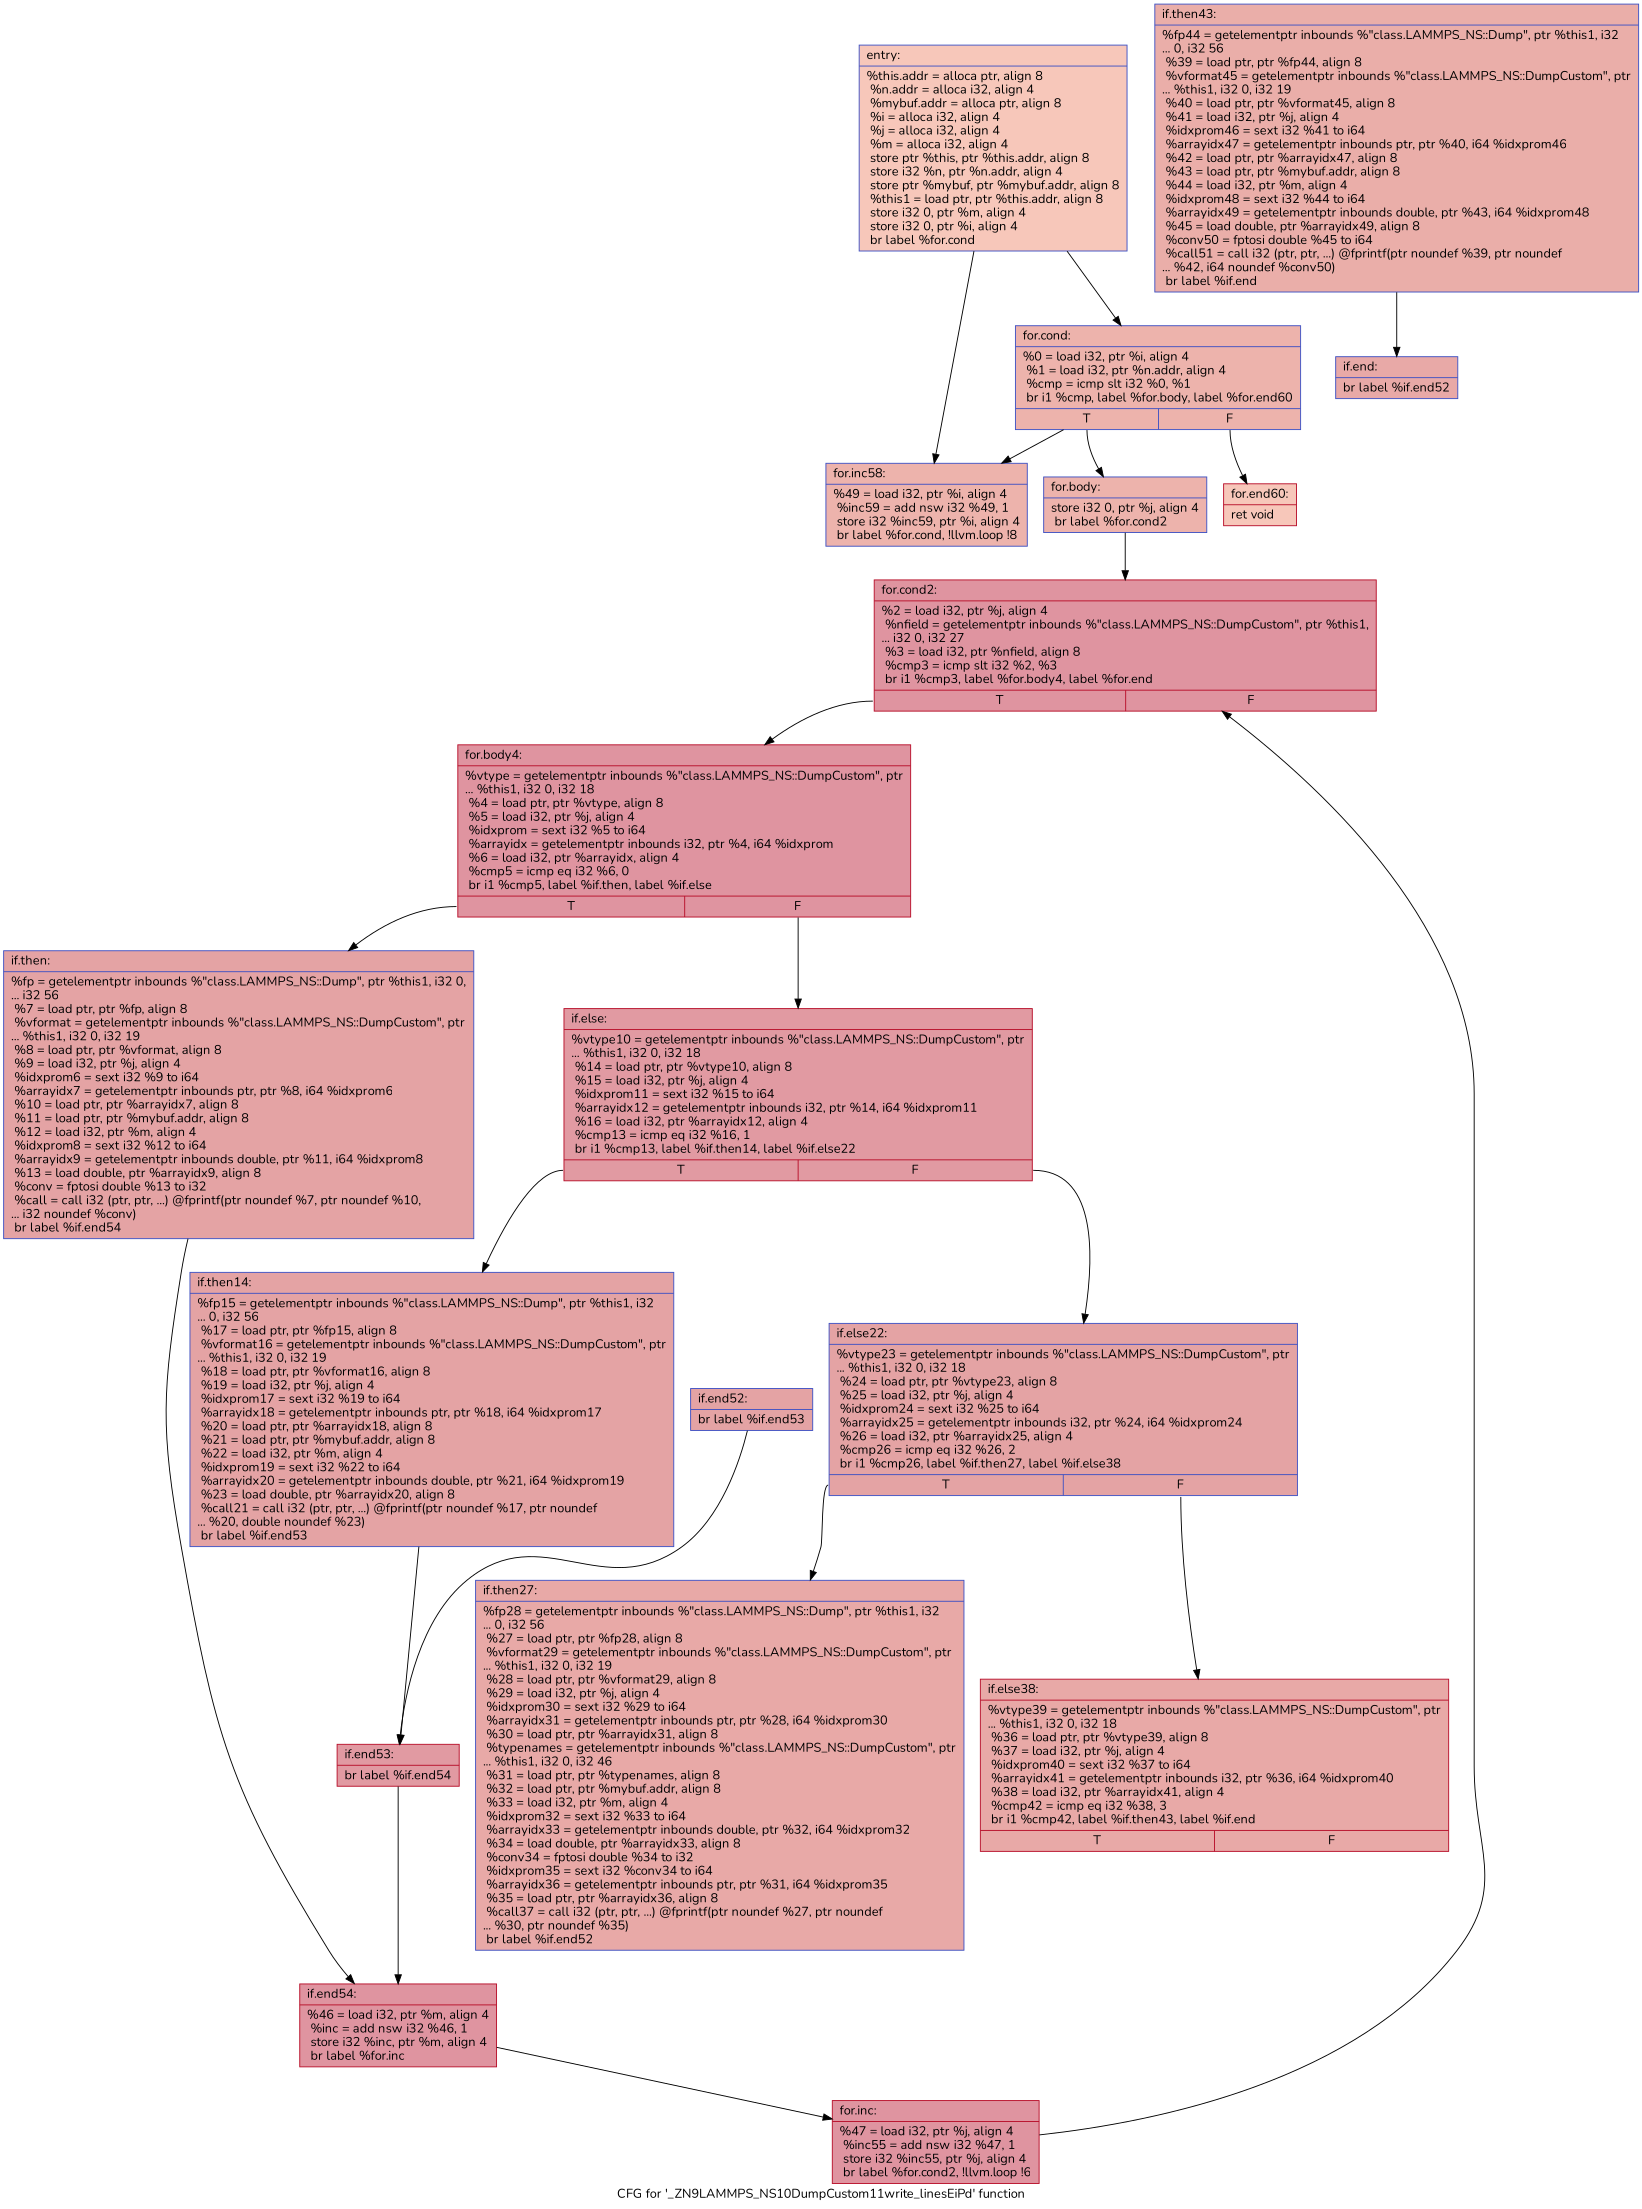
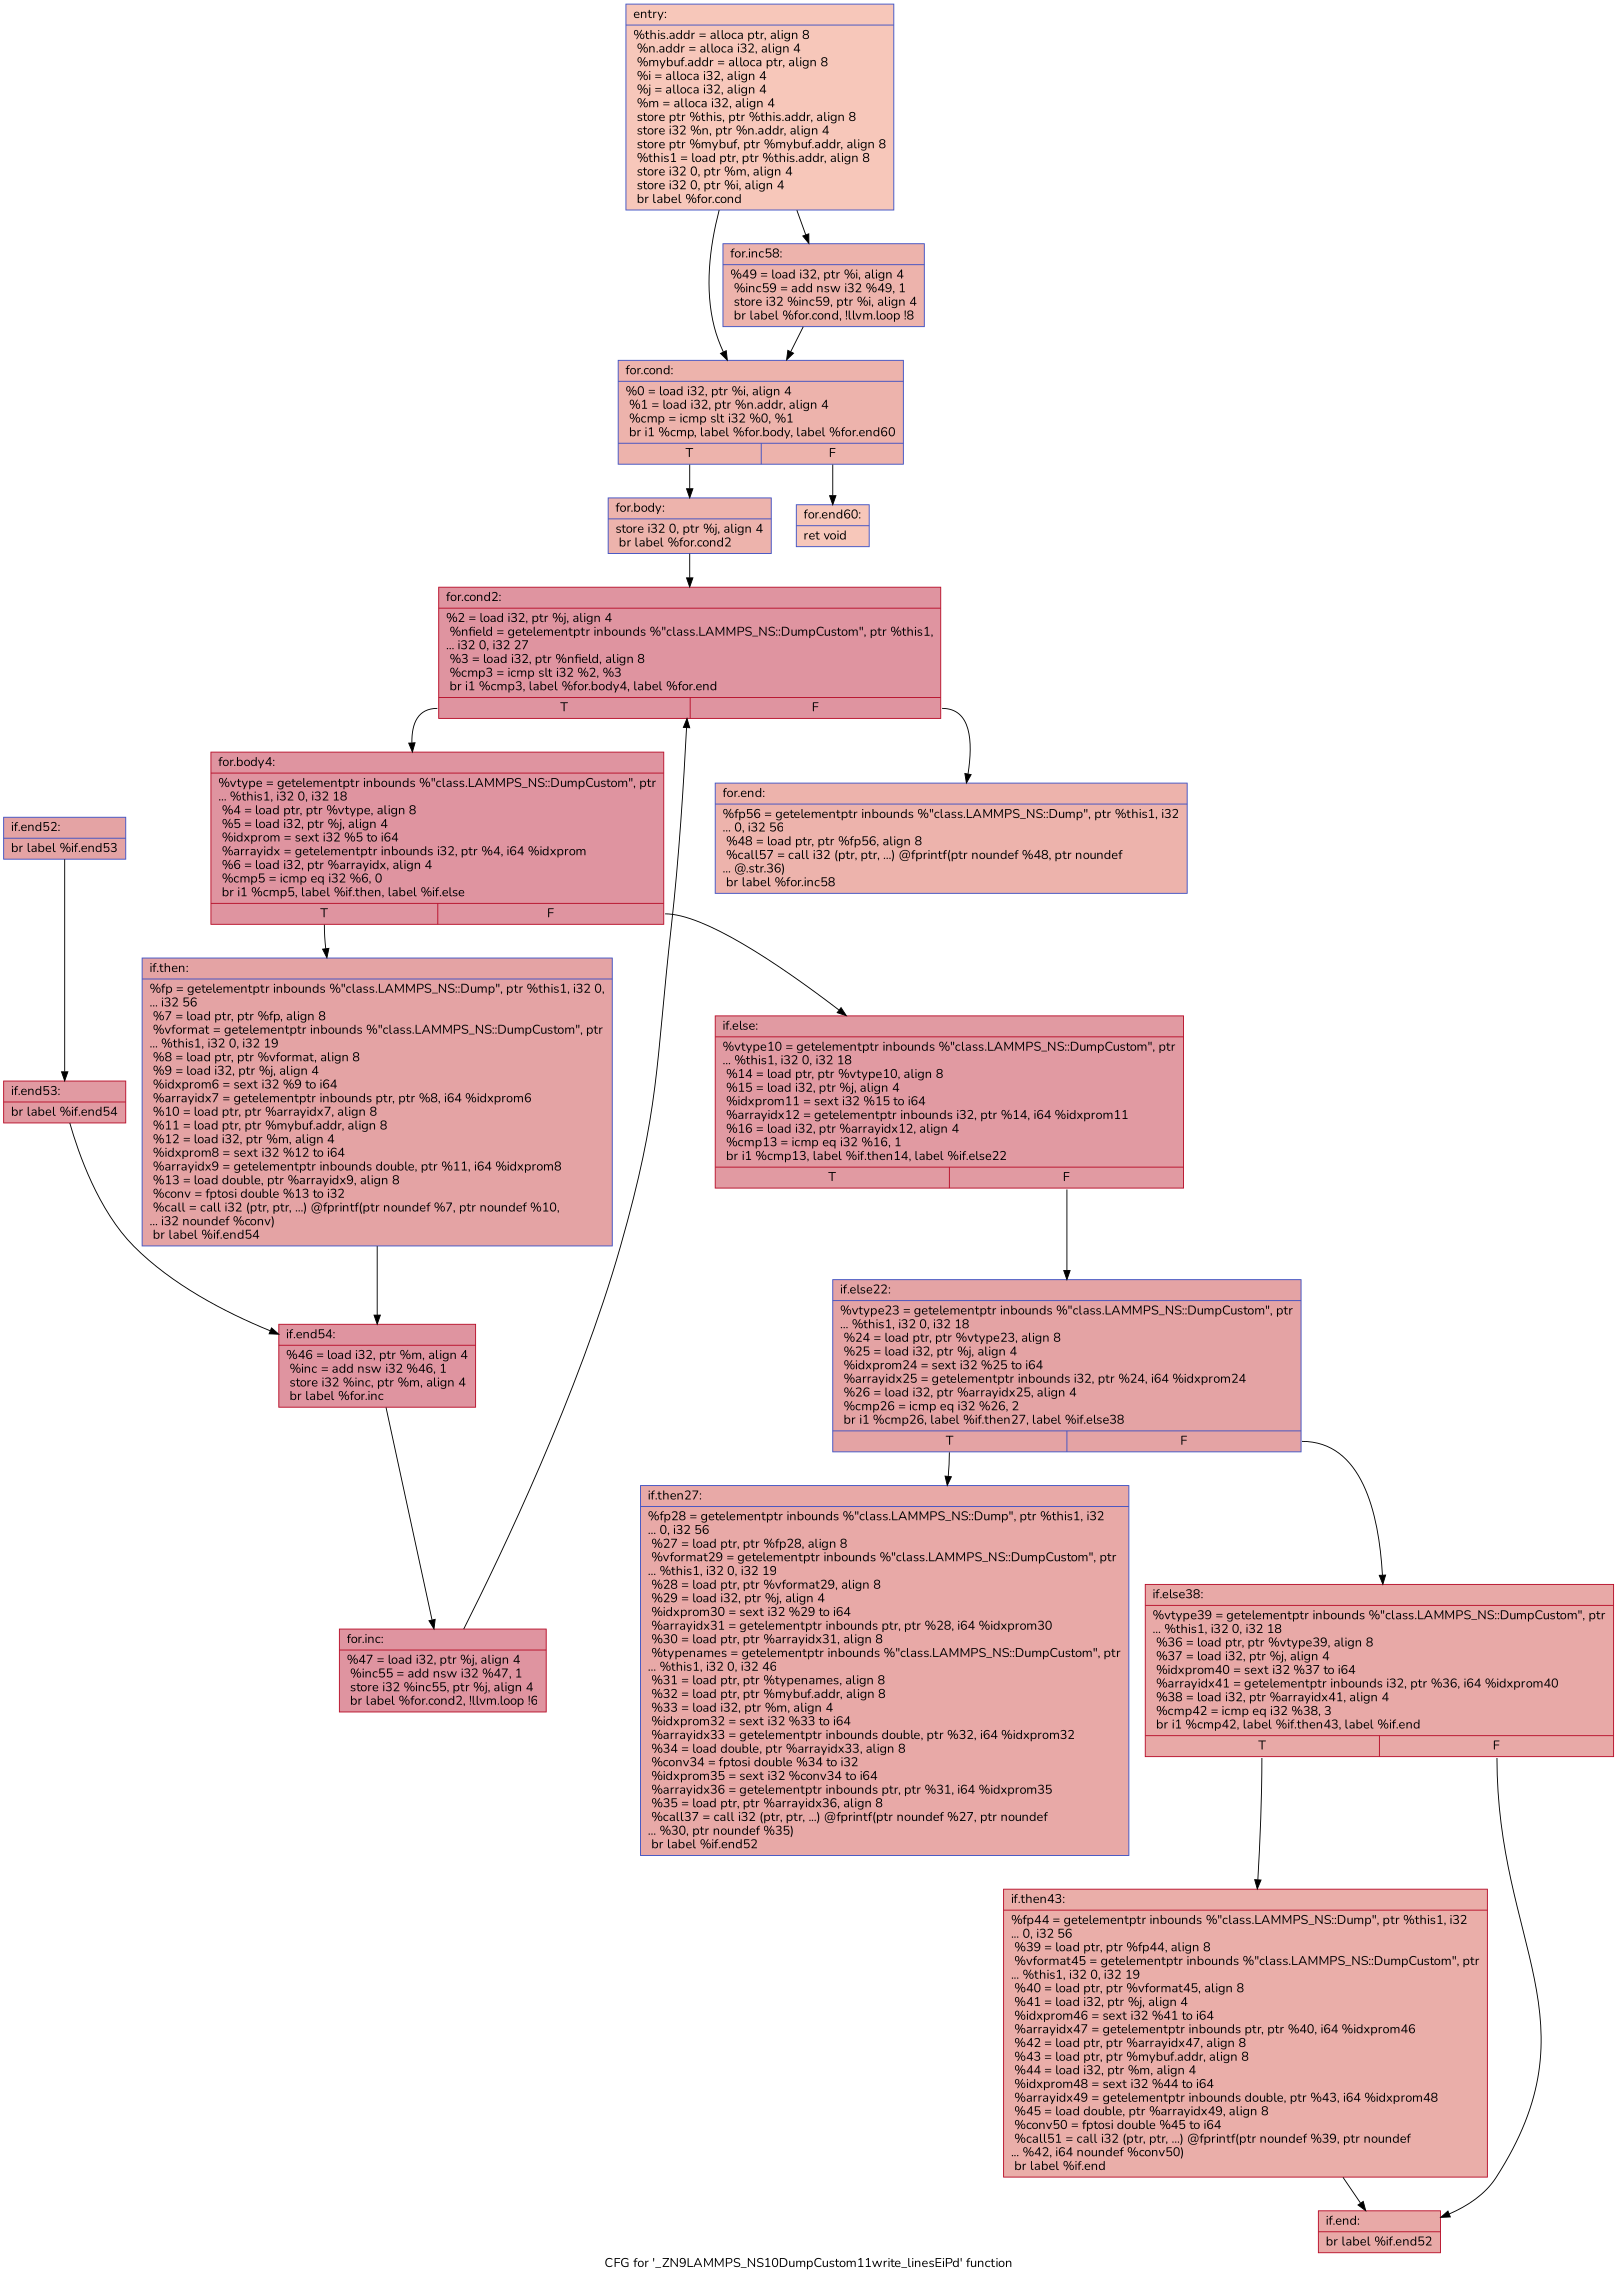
  digraph {
    fontname=Nunito
    label="CFG for '_ZN9LAMMPS_NS10DumpCustom11write_linesEiPd' function"
    node [color="#3d50c3ff" fillcolor="#d6524470" fontname=Nunito shape=record style=filled]
    edge [fontname=Nunito]
    n1 [fillcolor="#ec7f6370" label="{entry:\l|  %this.addr = alloca ptr, align 8\l  %n.addr = alloca i32, align 4\l  %mybuf.addr = alloca ptr, align 8\l  %i = alloca i32, align 4\l  %j = alloca i32, align 4\l  %m = alloca i32, align 4\l  store ptr %this, ptr %this.addr, align 8\l  store i32 %n, ptr %n.addr, align 4\l  store ptr %mybuf, ptr %mybuf.addr, align 8\l  %this1 = load ptr, ptr %this.addr, align 8\l  store i32 0, ptr %m, align 4\l  store i32 0, ptr %i, align 4\l  br label %for.cond\l}"]
    n2 [label="{for.cond:\l|  %0 = load i32, ptr %i, align 4\l  %1 = load i32, ptr %n.addr, align 4\l  %cmp = icmp slt i32 %0, %1\l  br i1 %cmp, label %for.body, label %for.end60\l|{<s0>T|<s1>F}}"]
    n3 [label="{for.inc58:\l|  %49 = load i32, ptr %i, align 4\l  %inc59 = add nsw i32 %49, 1\l  store i32 %inc59, ptr %i, align 4\l  br label %for.cond, !llvm.loop !8\l}"]
    n4 [label="{for.body:\l|  store i32 0, ptr %j, align 4\l  br label %for.cond2\l}"]
-   n5 [color="#b70d28ff" fillcolor="#ec7f6370" label="{for.end60:\l|  ret void\l}"]
+   n5 [fillcolor="#ec7f6370" label="{for.end60:\l|  ret void\l}"]
    n6 [color="#b70d28ff" fillcolor="#b70d2870" label="{for.cond2:\l|  %2 = load i32, ptr %j, align 4\l  %nfield = getelementptr inbounds %\"class.LAMMPS_NS::DumpCustom\", ptr %this1,\l... i32 0, i32 27\l  %3 = load i32, ptr %nfield, align 8\l  %cmp3 = icmp slt i32 %2, %3\l  br i1 %cmp3, label %for.body4, label %for.end\l|{<s0>T|<s1>F}}"]
    n7 [color="#b70d28ff" fillcolor="#b70d2870" label="{for.body4:\l|  %vtype = getelementptr inbounds %\"class.LAMMPS_NS::DumpCustom\", ptr\l... %this1, i32 0, i32 18\l  %4 = load ptr, ptr %vtype, align 8\l  %5 = load i32, ptr %j, align 4\l  %idxprom = sext i32 %5 to i64\l  %arrayidx = getelementptr inbounds i32, ptr %4, i64 %idxprom\l  %6 = load i32, ptr %arrayidx, align 4\l  %cmp5 = icmp eq i32 %6, 0\l  br i1 %cmp5, label %if.then, label %if.else\l|{<s0>T|<s1>F}}"]
+   n8 [label="{for.end:\l|  %fp56 = getelementptr inbounds %\"class.LAMMPS_NS::Dump\", ptr %this1, i32\l... 0, i32 56\l  %48 = load ptr, ptr %fp56, align 8\l  %call57 = call i32 (ptr, ptr, ...) @fprintf(ptr noundef %48, ptr noundef\l... @.str.36)\l  br label %for.inc58\l}"]
    n9 [fillcolor="#c32e3170" label="{if.then:\l|  %fp = getelementptr inbounds %\"class.LAMMPS_NS::Dump\", ptr %this1, i32 0,\l... i32 56\l  %7 = load ptr, ptr %fp, align 8\l  %vformat = getelementptr inbounds %\"class.LAMMPS_NS::DumpCustom\", ptr\l... %this1, i32 0, i32 19\l  %8 = load ptr, ptr %vformat, align 8\l  %9 = load i32, ptr %j, align 4\l  %idxprom6 = sext i32 %9 to i64\l  %arrayidx7 = getelementptr inbounds ptr, ptr %8, i64 %idxprom6\l  %10 = load ptr, ptr %arrayidx7, align 8\l  %11 = load ptr, ptr %mybuf.addr, align 8\l  %12 = load i32, ptr %m, align 4\l  %idxprom8 = sext i32 %12 to i64\l  %arrayidx9 = getelementptr inbounds double, ptr %11, i64 %idxprom8\l  %13 = load double, ptr %arrayidx9, align 8\l  %conv = fptosi double %13 to i32\l  %call = call i32 (ptr, ptr, ...) @fprintf(ptr noundef %7, ptr noundef %10,\l... i32 noundef %conv)\l  br label %if.end54\l}"]
    n10 [color="#b70d28ff" fillcolor="#bb1b2c70" label="{if.else:\l|  %vtype10 = getelementptr inbounds %\"class.LAMMPS_NS::DumpCustom\", ptr\l... %this1, i32 0, i32 18\l  %14 = load ptr, ptr %vtype10, align 8\l  %15 = load i32, ptr %j, align 4\l  %idxprom11 = sext i32 %15 to i64\l  %arrayidx12 = getelementptr inbounds i32, ptr %14, i64 %idxprom11\l  %16 = load i32, ptr %arrayidx12, align 4\l  %cmp13 = icmp eq i32 %16, 1\l  br i1 %cmp13, label %if.then14, label %if.else22\l|{<s0>T|<s1>F}}"]
    n11 [color="#b70d28ff" fillcolor="#b70d2870" label="{if.end54:\l|  %46 = load i32, ptr %m, align 4\l  %inc = add nsw i32 %46, 1\l  store i32 %inc, ptr %m, align 4\l  br label %for.inc\l}"]
-   n12 [fillcolor="#c32e3170" label="{if.then14:\l|  %fp15 = getelementptr inbounds %\"class.LAMMPS_NS::Dump\", ptr %this1, i32\l... 0, i32 56\l  %17 = load ptr, ptr %fp15, align 8\l  %vformat16 = getelementptr inbounds %\"class.LAMMPS_NS::DumpCustom\", ptr\l... %this1, i32 0, i32 19\l  %18 = load ptr, ptr %vformat16, align 8\l  %19 = load i32, ptr %j, align 4\l  %idxprom17 = sext i32 %19 to i64\l  %arrayidx18 = getelementptr inbounds ptr, ptr %18, i64 %idxprom17\l  %20 = load ptr, ptr %arrayidx18, align 8\l  %21 = load ptr, ptr %mybuf.addr, align 8\l  %22 = load i32, ptr %m, align 4\l  %idxprom19 = sext i32 %22 to i64\l  %arrayidx20 = getelementptr inbounds double, ptr %21, i64 %idxprom19\l  %23 = load double, ptr %arrayidx20, align 8\l  %call21 = call i32 (ptr, ptr, ...) @fprintf(ptr noundef %17, ptr noundef\l... %20, double noundef %23)\l  br label %if.end53\l}"]
    n13 [fillcolor="#c32e3170" label="{if.else22:\l|  %vtype23 = getelementptr inbounds %\"class.LAMMPS_NS::DumpCustom\", ptr\l... %this1, i32 0, i32 18\l  %24 = load ptr, ptr %vtype23, align 8\l  %25 = load i32, ptr %j, align 4\l  %idxprom24 = sext i32 %25 to i64\l  %arrayidx25 = getelementptr inbounds i32, ptr %24, i64 %idxprom24\l  %26 = load i32, ptr %arrayidx25, align 4\l  %cmp26 = icmp eq i32 %26, 2\l  br i1 %cmp26, label %if.then27, label %if.else38\l|{<s0>T|<s1>F}}"]
    n14 [color="#b70d28ff" fillcolor="#b70d2870" label="{for.inc:\l|  %47 = load i32, ptr %j, align 4\l  %inc55 = add nsw i32 %47, 1\l  store i32 %inc55, ptr %j, align 4\l  br label %for.cond2, !llvm.loop !6\l}"]
    n15 [color="#b70d28ff" fillcolor="#bb1b2c70" label="{if.end53:\l|  br label %if.end54\l}"]
    n16 [fillcolor="#ca3b3770" label="{if.then27:\l|  %fp28 = getelementptr inbounds %\"class.LAMMPS_NS::Dump\", ptr %this1, i32\l... 0, i32 56\l  %27 = load ptr, ptr %fp28, align 8\l  %vformat29 = getelementptr inbounds %\"class.LAMMPS_NS::DumpCustom\", ptr\l... %this1, i32 0, i32 19\l  %28 = load ptr, ptr %vformat29, align 8\l  %29 = load i32, ptr %j, align 4\l  %idxprom30 = sext i32 %29 to i64\l  %arrayidx31 = getelementptr inbounds ptr, ptr %28, i64 %idxprom30\l  %30 = load ptr, ptr %arrayidx31, align 8\l  %typenames = getelementptr inbounds %\"class.LAMMPS_NS::DumpCustom\", ptr\l... %this1, i32 0, i32 46\l  %31 = load ptr, ptr %typenames, align 8\l  %32 = load ptr, ptr %mybuf.addr, align 8\l  %33 = load i32, ptr %m, align 4\l  %idxprom32 = sext i32 %33 to i64\l  %arrayidx33 = getelementptr inbounds double, ptr %32, i64 %idxprom32\l  %34 = load double, ptr %arrayidx33, align 8\l  %conv34 = fptosi double %34 to i32\l  %idxprom35 = sext i32 %conv34 to i64\l  %arrayidx36 = getelementptr inbounds ptr, ptr %31, i64 %idxprom35\l  %35 = load ptr, ptr %arrayidx36, align 8\l  %call37 = call i32 (ptr, ptr, ...) @fprintf(ptr noundef %27, ptr noundef\l... %30, ptr noundef %35)\l  br label %if.end52\l}"]
    n17 [color="#b70d28ff" fillcolor="#ca3b3770" label="{if.else38:\l|  %vtype39 = getelementptr inbounds %\"class.LAMMPS_NS::DumpCustom\", ptr\l... %this1, i32 0, i32 18\l  %36 = load ptr, ptr %vtype39, align 8\l  %37 = load i32, ptr %j, align 4\l  %idxprom40 = sext i32 %37 to i64\l  %arrayidx41 = getelementptr inbounds i32, ptr %36, i64 %idxprom40\l  %38 = load i32, ptr %arrayidx41, align 4\l  %cmp42 = icmp eq i32 %38, 3\l  br i1 %cmp42, label %if.then43, label %if.end\l|{<s0>T|<s1>F}}"]
-   n18 [fillcolor="#d0473d70" label="{if.then43:\l|  %fp44 = getelementptr inbounds %\"class.LAMMPS_NS::Dump\", ptr %this1, i32\l... 0, i32 56\l  %39 = load ptr, ptr %fp44, align 8\l  %vformat45 = getelementptr inbounds %\"class.LAMMPS_NS::DumpCustom\", ptr\l... %this1, i32 0, i32 19\l  %40 = load ptr, ptr %vformat45, align 8\l  %41 = load i32, ptr %j, align 4\l  %idxprom46 = sext i32 %41 to i64\l  %arrayidx47 = getelementptr inbounds ptr, ptr %40, i64 %idxprom46\l  %42 = load ptr, ptr %arrayidx47, align 8\l  %43 = load ptr, ptr %mybuf.addr, align 8\l  %44 = load i32, ptr %m, align 4\l  %idxprom48 = sext i32 %44 to i64\l  %arrayidx49 = getelementptr inbounds double, ptr %43, i64 %idxprom48\l  %45 = load double, ptr %arrayidx49, align 8\l  %conv50 = fptosi double %45 to i64\l  %call51 = call i32 (ptr, ptr, ...) @fprintf(ptr noundef %39, ptr noundef\l... %42, i64 noundef %conv50)\l  br label %if.end\l}"]
-   n19 [fillcolor="#ca3b3770" label="{if.end:\l|  br label %if.end52\l}"]
+   n18 [color="#b70d28ff" fillcolor="#d0473d70" label="{if.then43:\l|  %fp44 = getelementptr inbounds %\"class.LAMMPS_NS::Dump\", ptr %this1, i32\l... 0, i32 56\l  %39 = load ptr, ptr %fp44, align 8\l  %vformat45 = getelementptr inbounds %\"class.LAMMPS_NS::DumpCustom\", ptr\l... %this1, i32 0, i32 19\l  %40 = load ptr, ptr %vformat45, align 8\l  %41 = load i32, ptr %j, align 4\l  %idxprom46 = sext i32 %41 to i64\l  %arrayidx47 = getelementptr inbounds ptr, ptr %40, i64 %idxprom46\l  %42 = load ptr, ptr %arrayidx47, align 8\l  %43 = load ptr, ptr %mybuf.addr, align 8\l  %44 = load i32, ptr %m, align 4\l  %idxprom48 = sext i32 %44 to i64\l  %arrayidx49 = getelementptr inbounds double, ptr %43, i64 %idxprom48\l  %45 = load double, ptr %arrayidx49, align 8\l  %conv50 = fptosi double %45 to i64\l  %call51 = call i32 (ptr, ptr, ...) @fprintf(ptr noundef %39, ptr noundef\l... %42, i64 noundef %conv50)\l  br label %if.end\l}"]
+   n19 [color="#b70d28ff" fillcolor="#ca3b3770" label="{if.end:\l|  br label %if.end52\l}"]
    n20 [fillcolor="#c32e3170" label="{if.end52:\l|  br label %if.end53\l}"]
    n1 -> n2
    n1 -> n3
    n2 -> n4 [tailport=s0]
    n2 -> n5 [tailport=s1]
-   n2 -> n3
+   n3 -> n2
    n4 -> n6
    n6 -> n7 [tailport=s0]
+   n6 -> n8 [tailport=s1]
    n7 -> n9 [tailport=s0]
    n7 -> n10 [tailport=s1]
    n9 -> n11
-   n10 -> n12 [tailport=s0]
    n10 -> n13 [tailport=s1]
    n11 -> n14
-   n12 -> n15
    n13 -> n16 [tailport=s0]
    n13 -> n17 [tailport=s1]
    n14 -> n6
    n15 -> n11
+   n17 -> n18 [tailport=s0]
+   n17 -> n19 [tailport=s1]
    n18 -> n19
    n20 -> n15
  }
